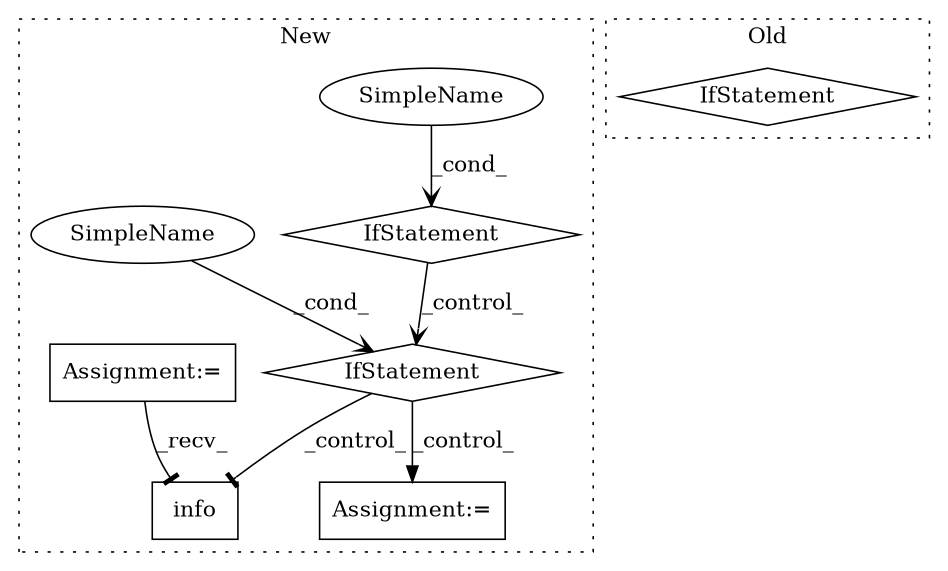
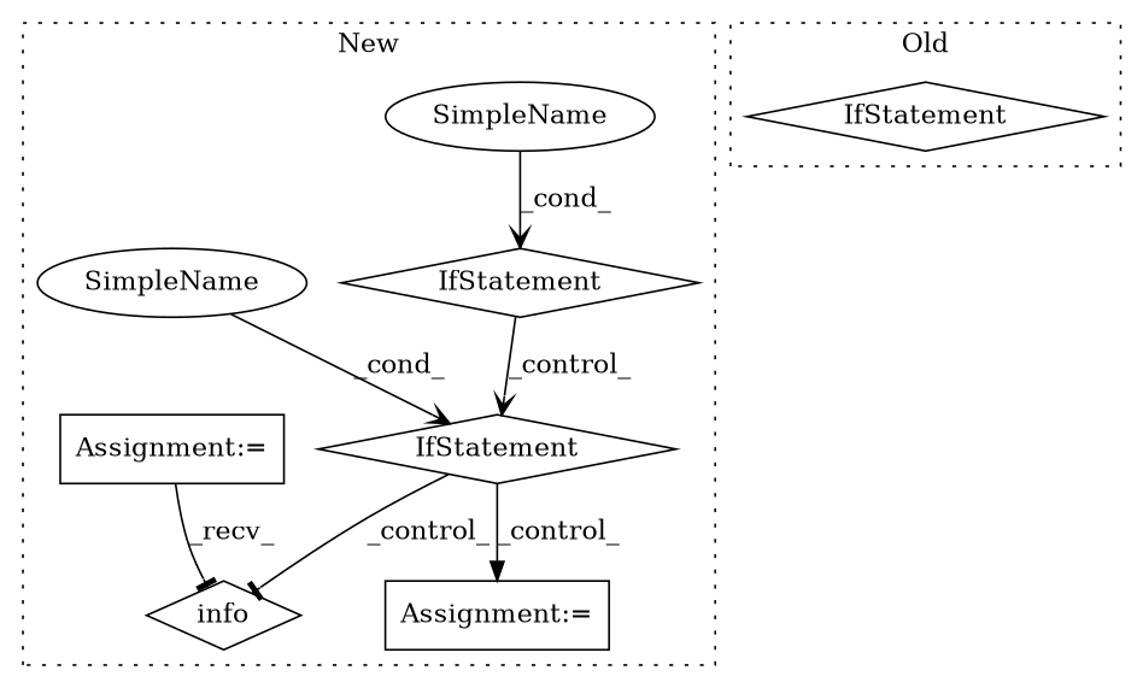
  digraph {
    node [a=25 l="4,2" shape=box]
    edge [arrowhead=vee]
-   n1 [a=32 l="5,1" label=info s="11910,11970"]
+   n1 [a=32 l="5,1" label=info s="11910,11970" shape=diamond]
    n2 [label=IfStatement s="11382,11414" shape=diamond]
    n3 [a=42 label=SimpleName shape=ellipse l=""]
    n4 [a=7 l=1 label="Assignment:=" s=11995]
    n5 [a=42 label=SimpleName shape=ellipse l=""]
    n6 [label=IfStatement s="11797,11835" shape=diamond]
    n7 [a=7 l=6 label="Assignment:=" s=10978]
    n8 [label=IfStatement s="5125,5141" shape=diamond]
    subgraph cluster_1 {
      label=New
      style=dotted
      n1
      n2
      n3
      n4
      n5
      n6
      n7
    }
    subgraph cluster_2 {
      label=Old
      style=dotted
      n8
    }
    n2 -> n6 [label=_control_]
    n3 -> n2 [label=_cond_]
    n5 -> n6 [label=_cond_]
    n6 -> n1 [label=_control_ arrowhead=tee]
    n6 -> n4 [label=_control_ arrowhead=normal]
    n7 -> n1 [label=_recv_ arrowhead=tee]
  }
